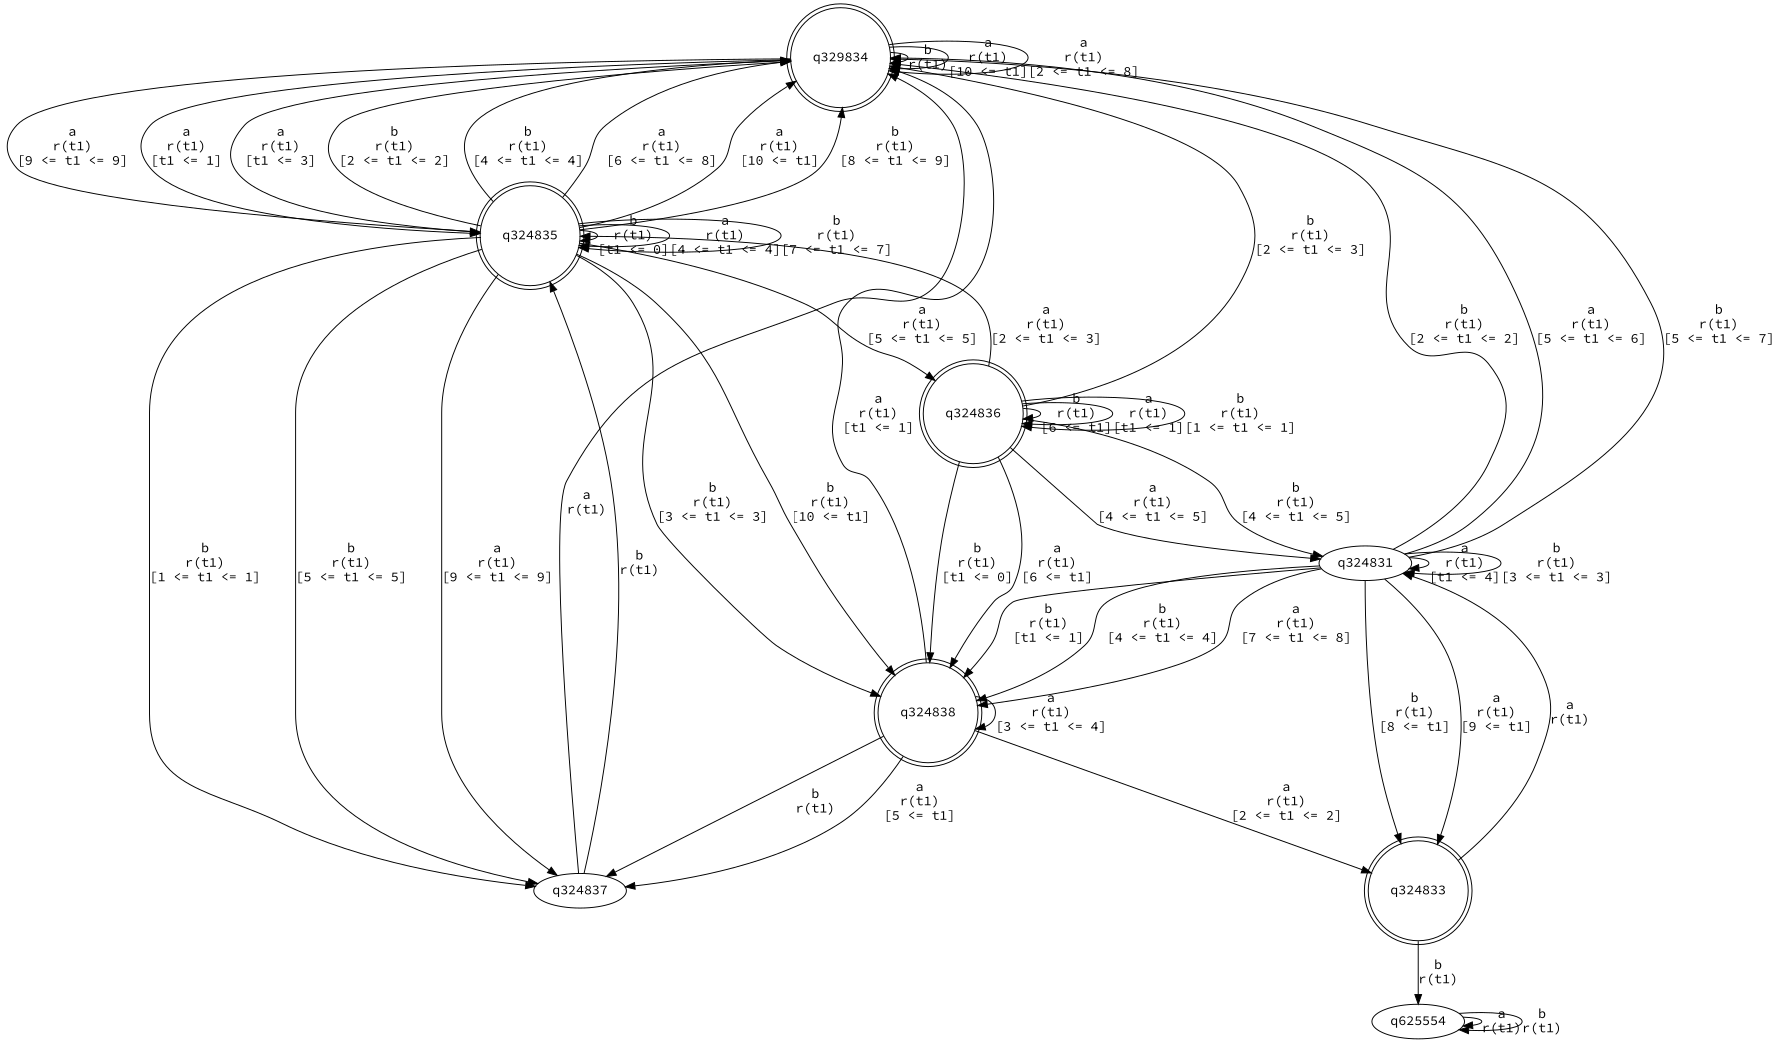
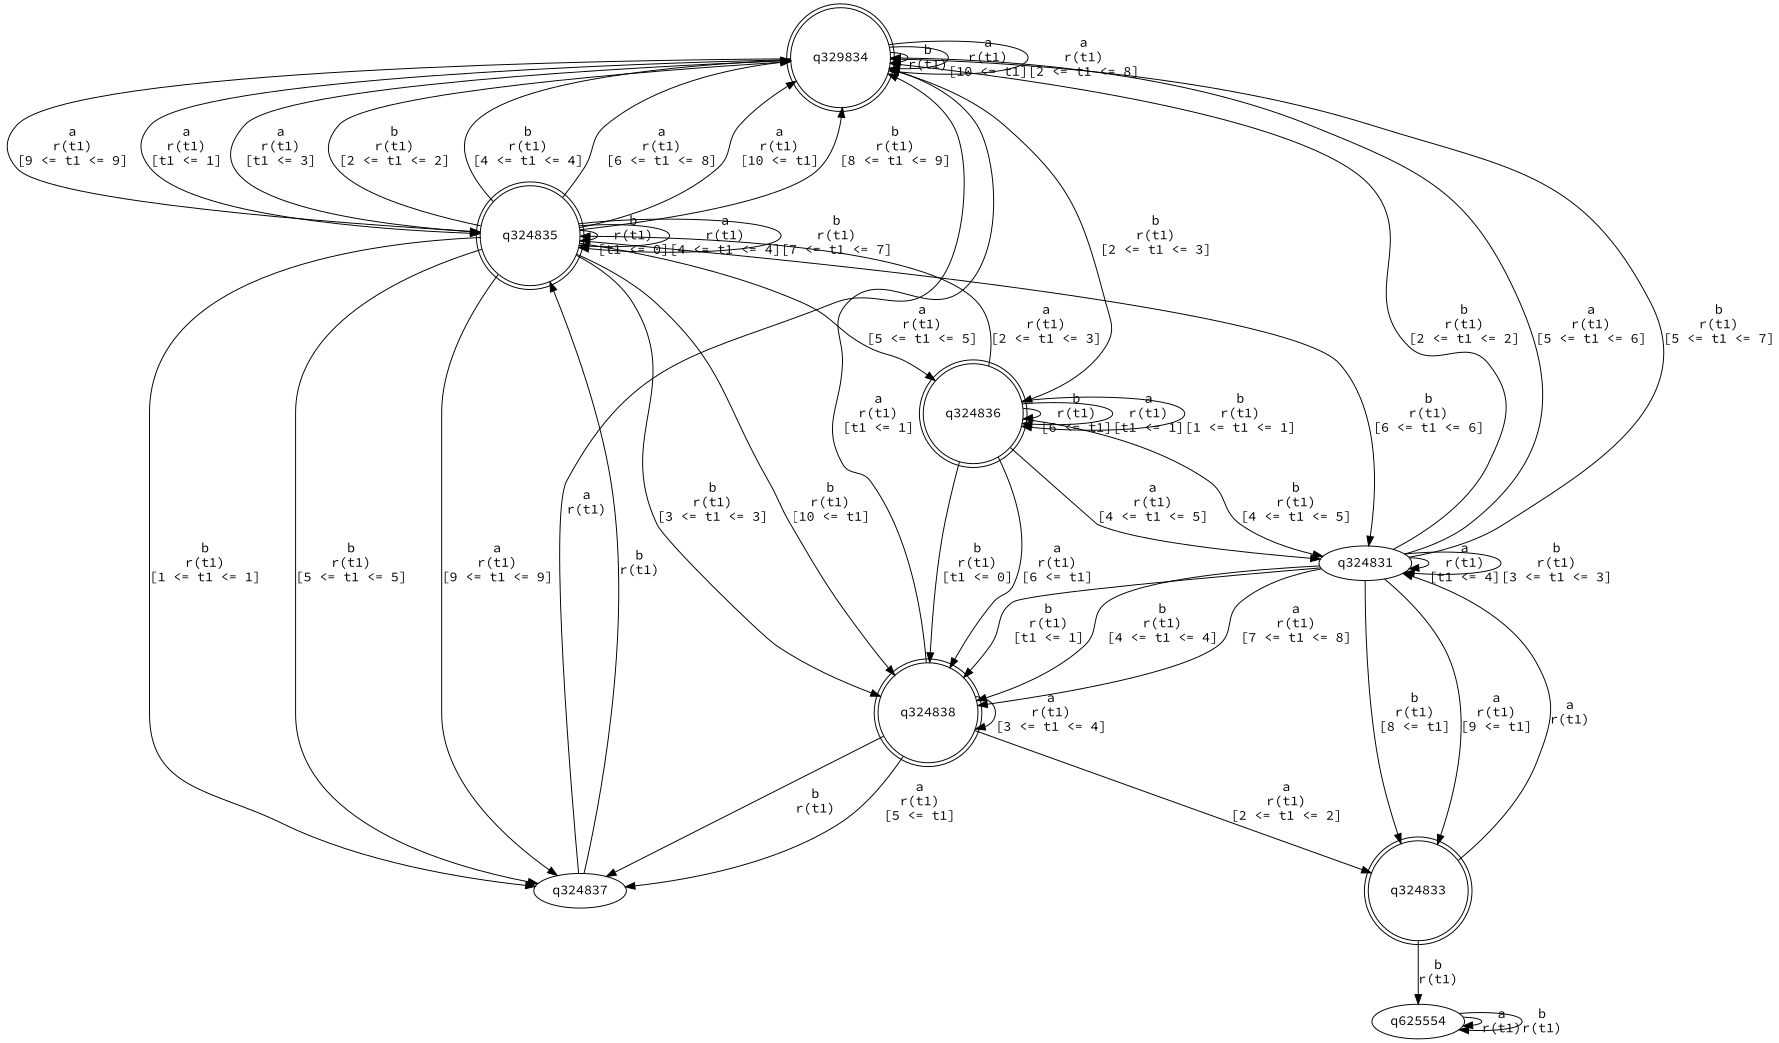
  digraph {
    fontname="Source Code Pro"
    node [fontname="Source Code Pro" shape=doublecircle]
    edge [fontname="Source Code Pro"]
    n1 [label=q329834]
    n2 [label=q324835]
    n3 [label=q324837 shape=""]
    n4 [label=q324838]
    n5 [label=q324836]
    n6 [label=q324831 shape=""]
    n7 [label=q324833]
    n8 [label=q625554 shape=""]
    n1 -> n1 [label="b\nr(t1)\n"]
    n1 -> n1 [label="a\nr(t1)\n[10 <= t1]"]
    n1 -> n1 [label="a\nr(t1)\n[2 <= t1 <= 8]"]
    n1 -> n2 [label="a\nr(t1)\n[9 <= t1 <= 9]"]
    n1 -> n2 [label="a\nr(t1)\n[t1 <= 1]"]
    n2 -> n1 [label="a\nr(t1)\n[t1 <= 3]"]
    n2 -> n1 [label="b\nr(t1)\n[2 <= t1 <= 2]"]
    n2 -> n1 [label="b\nr(t1)\n[4 <= t1 <= 4]"]
    n2 -> n1 [label="a\nr(t1)\n[6 <= t1 <= 8]"]
    n2 -> n1 [label="a\nr(t1)\n[10 <= t1]"]
    n2 -> n1 [label="b\nr(t1)\n[8 <= t1 <= 9]"]
    n2 -> n2 [label="b\nr(t1)\n[t1 <= 0]"]
    n2 -> n2 [label="a\nr(t1)\n[4 <= t1 <= 4]"]
    n2 -> n2 [label="b\nr(t1)\n[7 <= t1 <= 7]"]
    n2 -> n3 [label="b\nr(t1)\n[1 <= t1 <= 1]"]
    n2 -> n3 [label="b\nr(t1)\n[5 <= t1 <= 5]"]
    n2 -> n3 [label="a\nr(t1)\n[9 <= t1 <= 9]"]
    n2 -> n4 [label="b\nr(t1)\n[3 <= t1 <= 3]"]
    n2 -> n4 [label="b\nr(t1)\n[10 <= t1]"]
    n2 -> n5 [label="a\nr(t1)\n[5 <= t1 <= 5]"]
+   n2 -> n6 [label="b\nr(t1)\n[6 <= t1 <= 6]"]
    n3 -> n1 [label="a\nr(t1)\n"]
    n3 -> n2 [label="b\nr(t1)\n"]
    n4 -> n1 [label="a\nr(t1)\n[t1 <= 1]"]
    n4 -> n3 [label="b\nr(t1)\n"]
    n4 -> n3 [label="a\nr(t1)\n[5 <= t1]"]
    n4 -> n4 [label="a\nr(t1)\n[3 <= t1 <= 4]"]
    n4 -> n7 [label="a\nr(t1)\n[2 <= t1 <= 2]"]
-   n5 -> n1 [label="b\nr(t1)\n[2 <= t1 <= 3]"]
+   n1 -> n5 [label="b\nr(t1)\n[2 <= t1 <= 3]"]
    n5 -> n2 [label="a\nr(t1)\n[2 <= t1 <= 3]"]
    n5 -> n4 [label="b\nr(t1)\n[t1 <= 0]"]
    n5 -> n4 [label="a\nr(t1)\n[6 <= t1]"]
    n5 -> n5 [label="b\nr(t1)\n[6 <= t1]"]
    n5 -> n5 [label="a\nr(t1)\n[t1 <= 1]"]
    n5 -> n5 [label="b\nr(t1)\n[1 <= t1 <= 1]"]
    n5 -> n6 [label="a\nr(t1)\n[4 <= t1 <= 5]"]
    n5 -> n6 [label="b\nr(t1)\n[4 <= t1 <= 5]"]
    n6 -> n1 [label="b\nr(t1)\n[2 <= t1 <= 2]"]
    n6 -> n1 [label="a\nr(t1)\n[5 <= t1 <= 6]"]
    n6 -> n1 [label="b\nr(t1)\n[5 <= t1 <= 7]"]
    n6 -> n4 [label="b\nr(t1)\n[t1 <= 1]"]
    n6 -> n4 [label="b\nr(t1)\n[4 <= t1 <= 4]"]
    n6 -> n4 [label="a\nr(t1)\n[7 <= t1 <= 8]"]
    n6 -> n6 [label="a\nr(t1)\n[t1 <= 4]"]
    n6 -> n6 [label="b\nr(t1)\n[3 <= t1 <= 3]"]
    n6 -> n7 [label="b\nr(t1)\n[8 <= t1]"]
    n6 -> n7 [label="a\nr(t1)\n[9 <= t1]"]
    n7 -> n6 [label="a\nr(t1)\n"]
    n7 -> n8 [label="b\nr(t1)\n"]
    n8 -> n8 [label="a\nr(t1)\n"]
    n8 -> n8 [label="b\nr(t1)\n"]
  }
